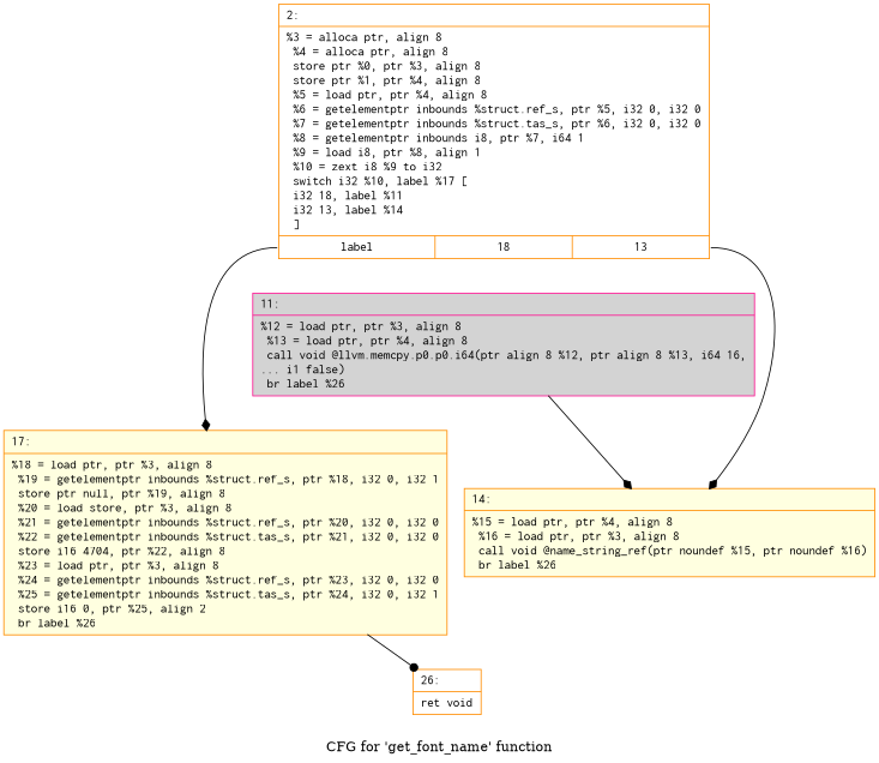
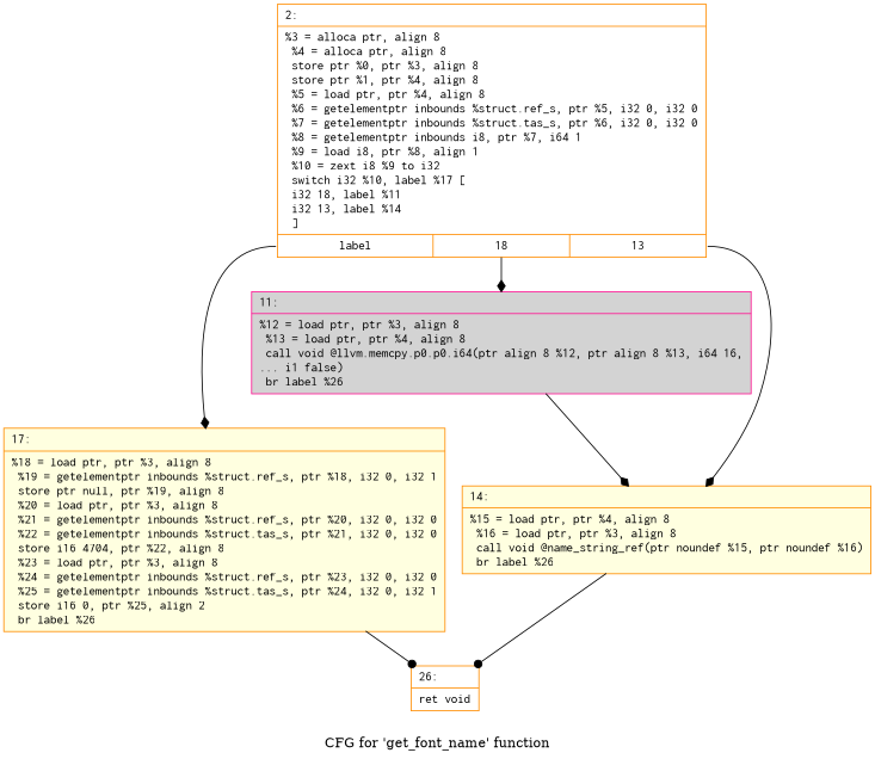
  digraph {
    label="CFG for 'get_font_name' function"
    node [color=darkorange fillcolor=white fontname=Courier shape=record style=filled]
    edge [arrowhead=diamond]
    n1 [label="{2:\l|  %3 = alloca ptr, align 8\l  %4 = alloca ptr, align 8\l  store ptr %0, ptr %3, align 8\l  store ptr %1, ptr %4, align 8\l  %5 = load ptr, ptr %4, align 8\l  %6 = getelementptr inbounds %struct.ref_s, ptr %5, i32 0, i32 0\l  %7 = getelementptr inbounds %struct.tas_s, ptr %6, i32 0, i32 0\l  %8 = getelementptr inbounds i8, ptr %7, i64 1\l  %9 = load i8, ptr %8, align 1\l  %10 = zext i8 %9 to i32\l  switch i32 %10, label %17 [\l    i32 18, label %11\l    i32 13, label %14\l  ]\l|{<s0>label|<s1>18|<s2>13}}"]
-   n2 [fillcolor=lightyellow label="{17:\l|  %18 = load ptr, ptr %3, align 8\l  %19 = getelementptr inbounds %struct.ref_s, ptr %18, i32 0, i32 1\l  store ptr null, ptr %19, align 8\l  %20 = load store, ptr %3, align 8\l  %21 = getelementptr inbounds %struct.ref_s, ptr %20, i32 0, i32 0\l  %22 = getelementptr inbounds %struct.tas_s, ptr %21, i32 0, i32 0\l  store i16 4704, ptr %22, align 8\l  %23 = load ptr, ptr %3, align 8\l  %24 = getelementptr inbounds %struct.ref_s, ptr %23, i32 0, i32 0\l  %25 = getelementptr inbounds %struct.tas_s, ptr %24, i32 0, i32 1\l  store i16 0, ptr %25, align 2\l  br label %26\l}"]
+   n2 [fillcolor=lightyellow label="{17:\l|  %18 = load ptr, ptr %3, align 8\l  %19 = getelementptr inbounds %struct.ref_s, ptr %18, i32 0, i32 1\l  store ptr null, ptr %19, align 8\l  %20 = load ptr, ptr %3, align 8\l  %21 = getelementptr inbounds %struct.ref_s, ptr %20, i32 0, i32 0\l  %22 = getelementptr inbounds %struct.tas_s, ptr %21, i32 0, i32 0\l  store i16 4704, ptr %22, align 8\l  %23 = load ptr, ptr %3, align 8\l  %24 = getelementptr inbounds %struct.ref_s, ptr %23, i32 0, i32 0\l  %25 = getelementptr inbounds %struct.tas_s, ptr %24, i32 0, i32 1\l  store i16 0, ptr %25, align 2\l  br label %26\l}"]
    n3 [color=deeppink fillcolor=lightgrey label="{11:\l|  %12 = load ptr, ptr %3, align 8\l  %13 = load ptr, ptr %4, align 8\l  call void @llvm.memcpy.p0.p0.i64(ptr align 8 %12, ptr align 8 %13, i64 16,\l... i1 false)\l  br label %26\l}"]
    n4 [fillcolor=lightyellow label="{14:\l|  %15 = load ptr, ptr %4, align 8\l  %16 = load ptr, ptr %3, align 8\l  call void @name_string_ref(ptr noundef %15, ptr noundef %16)\l  br label %26\l}"]
    n5 [label="{26:\l|  ret void\l}"]
    n1 -> n2 [tailport=s0]
+   n1 -> n3 [tailport=s1]
    n1 -> n4 [tailport=s2]
    n2 -> n5 [arrowhead=dot]
    n3 -> n4
+   n4 -> n5 [arrowhead=dot]
  }
